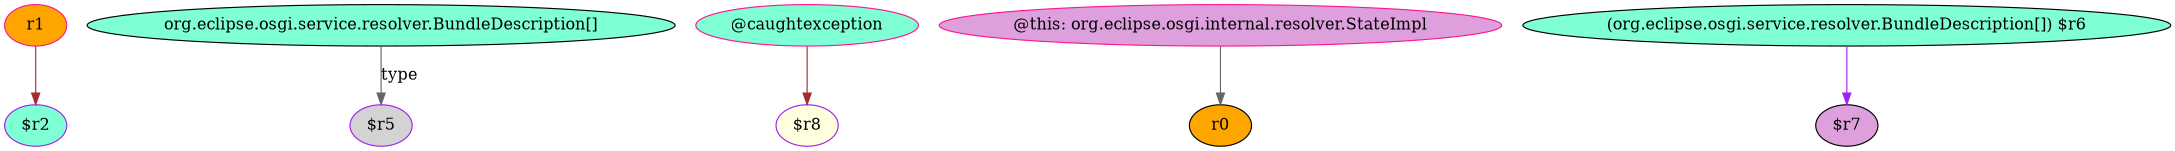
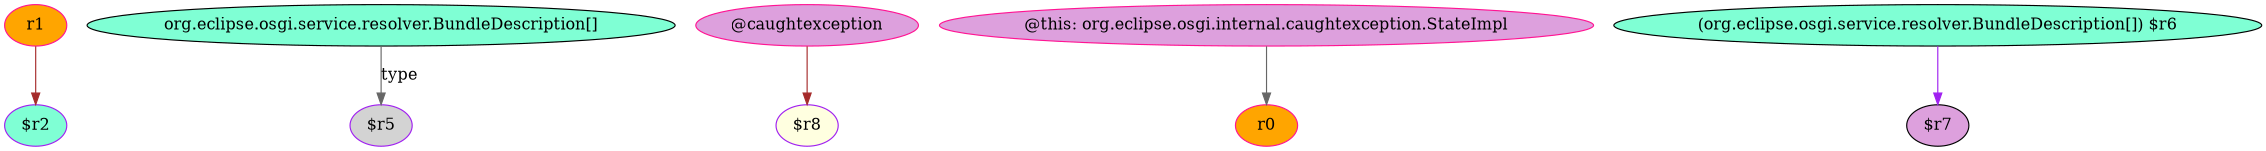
  digraph {
    node [color=black fillcolor=aquamarine style=filled]
    edge [color=brown]
    n1 [color=purple label="$r2"]
    n2 [color=deeppink fillcolor=orange label=r1]
    n3 [label="org.eclipse.osgi.service.resolver.BundleDescription[]"]
    n4 [color=purple fillcolor=lightgrey label="$r5"]
-   n5 [color=deeppink label="@caughtexception"]
+   n5 [color=deeppink fillcolor=plum label="@caughtexception"]
    n6 [color=purple fillcolor=lightyellow label="$r8"]
-   n7 [color=deeppink fillcolor=plum label="@this: org.eclipse.osgi.internal.resolver.StateImpl"]
-   n8 [fillcolor=orange label=r0]
+   n7 [color=deeppink fillcolor=plum label="@this: org.eclipse.osgi.internal.caughtexception.StateImpl"]
+   n8 [color=deeppink fillcolor=orange label=r0]
    n9 [label="(org.eclipse.osgi.service.resolver.BundleDescription[]) $r6"]
    n10 [fillcolor=plum label="$r7"]
    n2 -> n1
    n3 -> n4 [color=gray40 label=type]
    n5 -> n6
    n7 -> n8 [color=gray40]
    n9 -> n10 [color=purple]
  }
